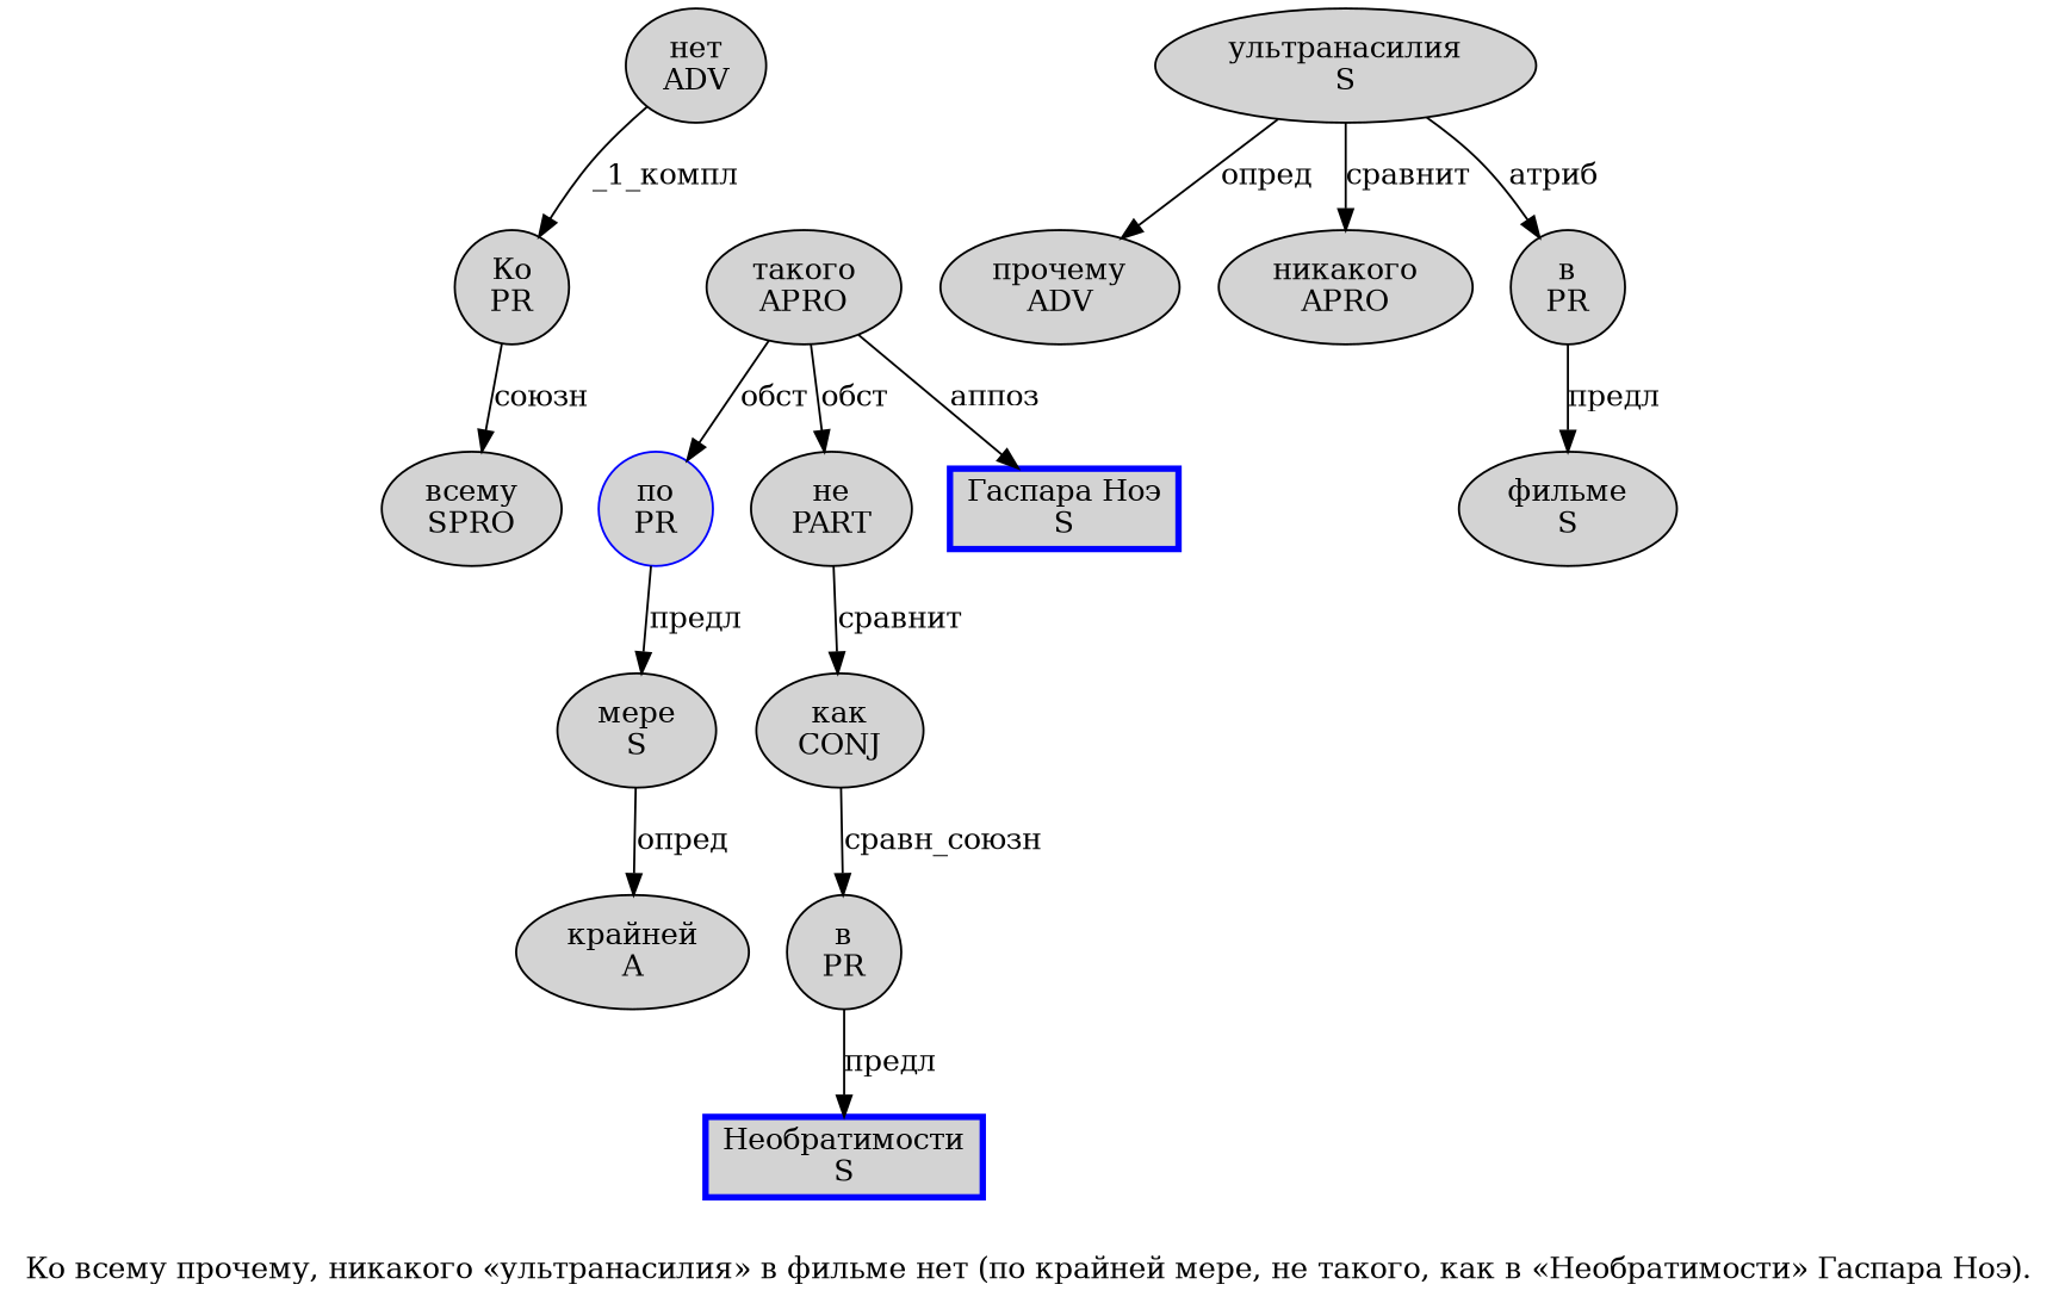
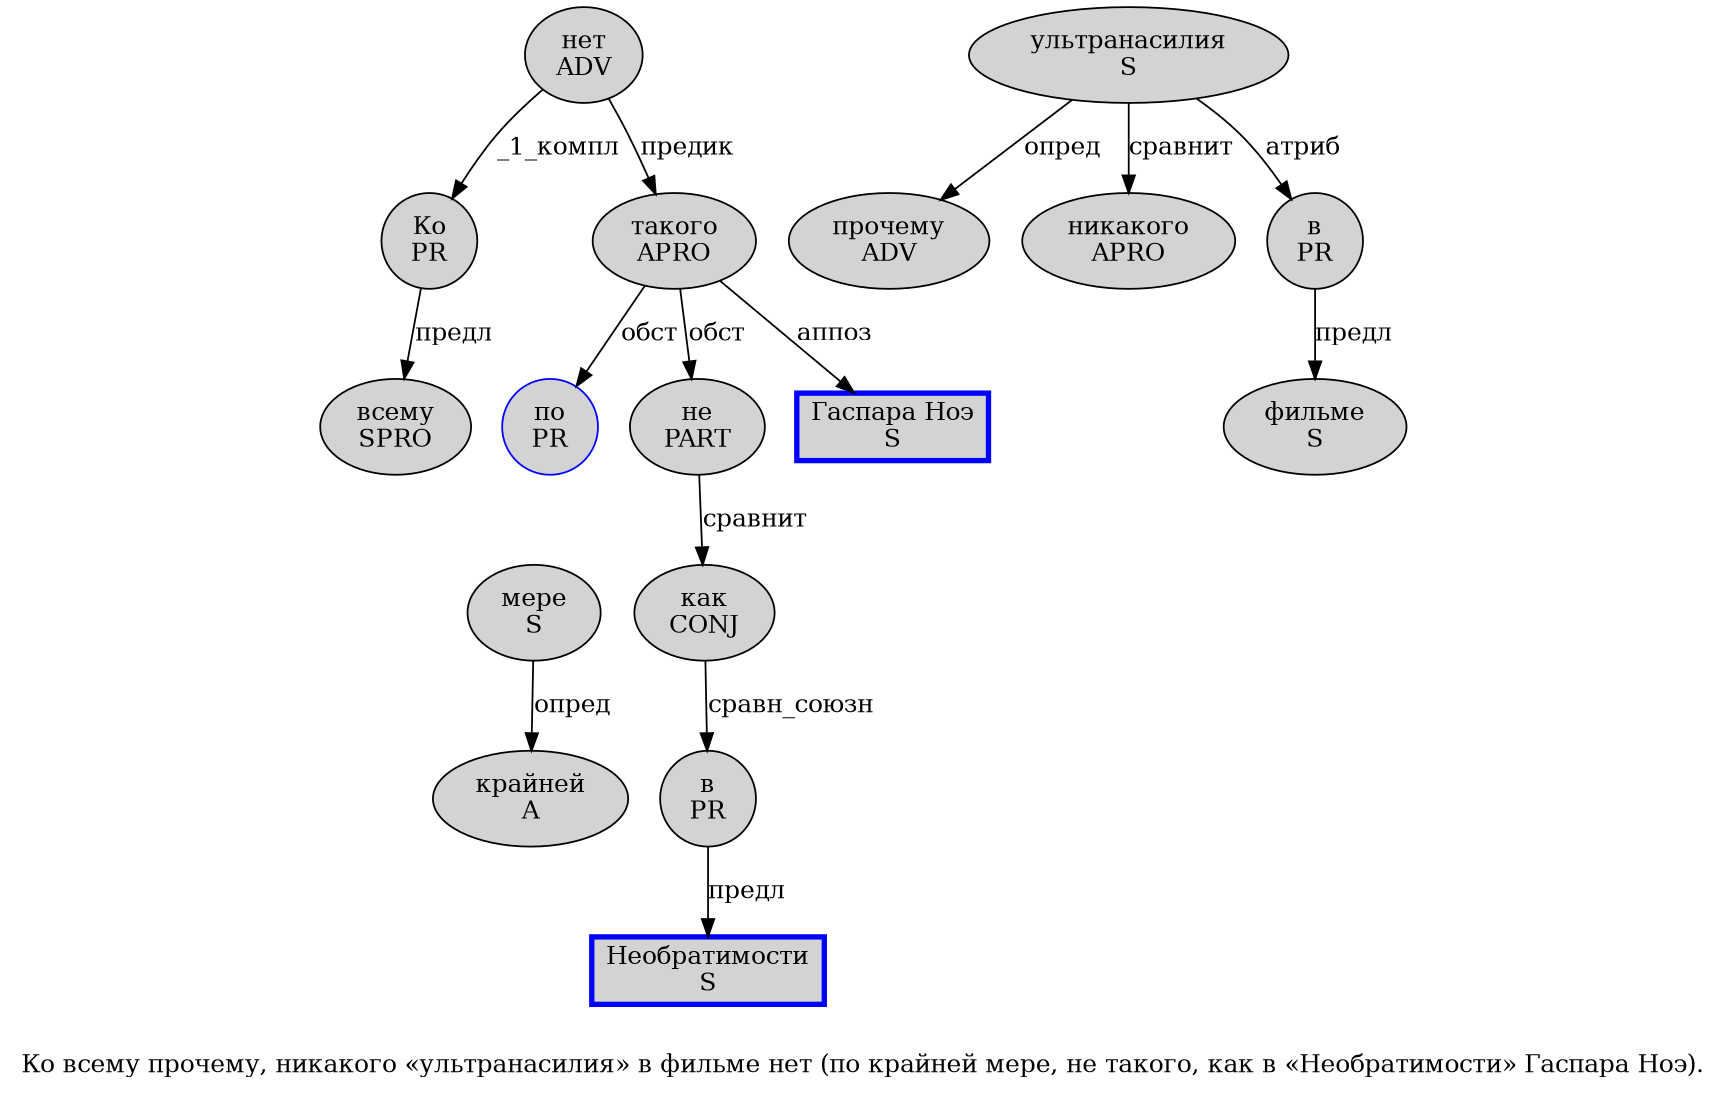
  digraph {
    label="Ко всему прочему, никакого «ультранасилия» в фильме нет (по крайней мере, не такого, как в «Необратимости» Гаспара Ноэ)."
    node [fillcolor=lightgray penwidth=1 shape=ellipse style=filled]
    n1 [label="Ко\nPR"]
    n2 [label="всему\nSPRO"]
    n3 [label="прочему\nADV"]
    n4 [label="никакого\nAPRO"]
    n5 [label="ультранасилия\nS"]
    n6 [label="в\nPR"]
    n7 [label="фильме\nS"]
    n8 [label="нет\nADV"]
    n9 [label="такого\nAPRO"]
    n10 [color=blue label="по\nPR"]
    n11 [label="не\nPART"]
    n12 [color=blue label="Гаспара Ноэ\nS" penwidth=3 shape=box]
    n13 [label="мере\nS"]
    n14 [label="крайней\nA"]
    n15 [label="как\nCONJ"]
    n16 [label="в\nPR"]
    n17 [color=blue label="Необратимости\nS" penwidth=3 shape=box]
-   n1 -> n2 [label="союзн"]
+   n1 -> n2 [label="предл"]
    n5 -> n3 [label="опред"]
    n5 -> n4 [label="сравнит"]
    n5 -> n6 [label="атриб"]
    n6 -> n7 [label="предл"]
    n8 -> n1 [label="_1_компл"]
+   n8 -> n9 [label="предик"]
    n9 -> n10 [label="обст"]
    n9 -> n11 [label="обст"]
    n9 -> n12 [label="аппоз"]
-   n10 -> n13 [label="предл"]
    n11 -> n15 [label="сравнит"]
    n13 -> n14 [label="опред"]
    n15 -> n16 [label="сравн_союзн"]
    n16 -> n17 [label="предл"]
  }
